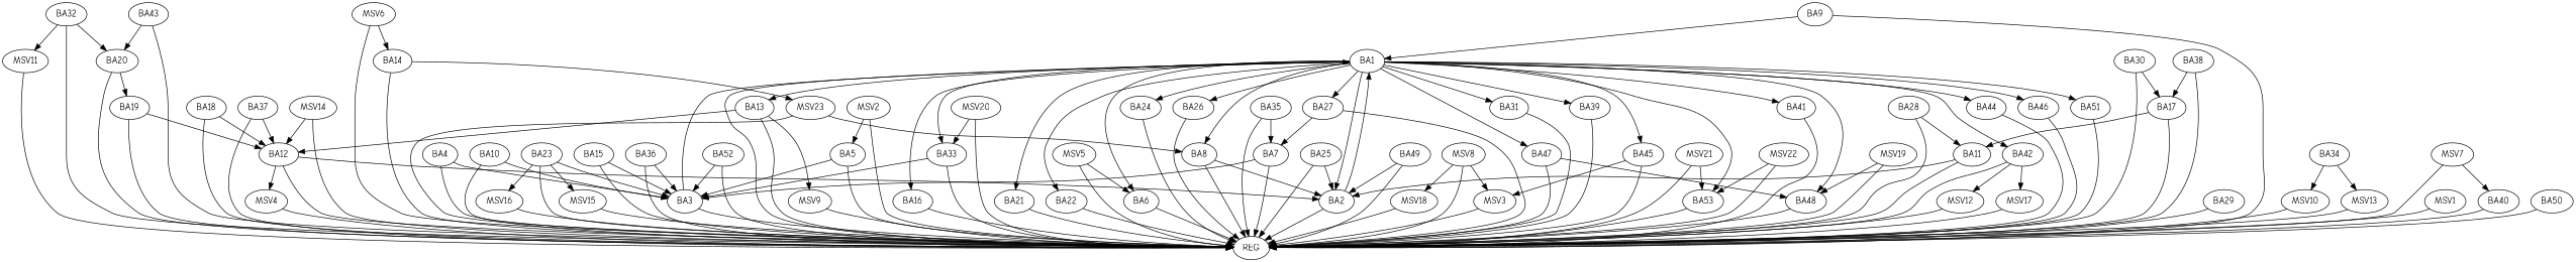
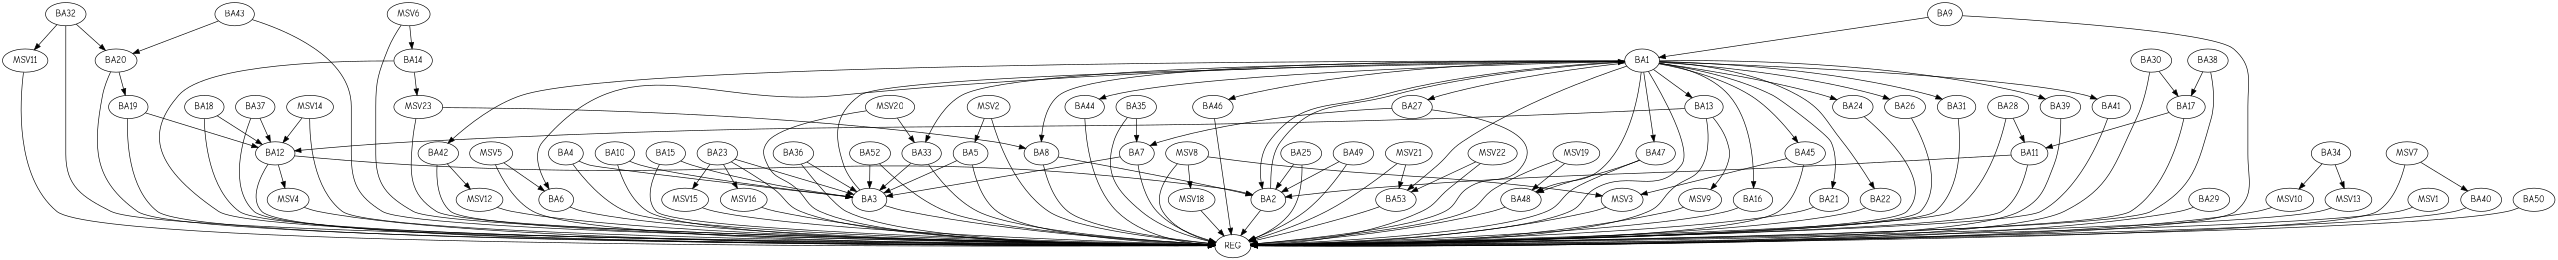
  strict digraph {
    fontname="Comic Neue"
    node [fontname="Comic Neue"]
    edge [fontname="Comic Neue"]
    n1 [label=BA1]
    n2 [label=BA2]
    n3 [label=BA6]
    n4 [label=BA8]
    n5 [label=BA13]
    n6 [label=BA16]
    n7 [label=BA21]
    n8 [label=BA22]
    n9 [label=BA24]
    n10 [label=BA26]
    n11 [label=BA27]
    n12 [label=BA31]
    n13 [label=BA33]
    n14 [label=BA39]
    n15 [label=BA41]
    n16 [label=BA42]
    n17 [label=BA44]
    n18 [label=BA45]
    n19 [label=BA46]
    n20 [label=BA47]
    n21 [label=BA48]
-   n22 [label=BA51]
    n23 [label=BA53]
    n24 [label=REG]
    n25 [label=BA12]
    n26 [label=MSV9]
    n27 [label=BA7]
    n28 [label=BA3]
    n29 [label=MSV12]
-   n30 [label=MSV17]
    n31 [label=MSV3]
    n32 [label=BA4]
    n33 [label=BA5]
    n34 [label=BA9]
    n35 [label=BA10]
    n36 [label=BA11]
    n37 [label=MSV4]
    n38 [label=BA14]
    n39 [label=MSV23]
    n40 [label=BA15]
    n41 [label=BA17]
    n42 [label=BA18]
    n43 [label=BA19]
    n44 [label=BA20]
    n45 [label=BA23]
    n46 [label=MSV15]
    n47 [label=MSV16]
    n48 [label=BA25]
    n49 [label=BA28]
    n50 [label=BA29]
    n51 [label=BA30]
    n52 [label=BA32]
    n53 [label=MSV11]
    n54 [label=BA34]
    n55 [label=MSV10]
    n56 [label=MSV13]
    n57 [label=BA35]
    n58 [label=BA36]
    n59 [label=BA37]
    n60 [label=BA38]
    n61 [label=BA40]
    n62 [label=BA43]
    n63 [label=MSV1]
    n64 [label=BA49]
    n65 [label=BA50]
    n66 [label=BA52]
    n67 [label=MSV2]
    n68 [label=MSV5]
    n69 [label=MSV6]
    n70 [label=MSV7]
    n71 [label=MSV8]
    n72 [label=MSV18]
    n73 [label=MSV14]
    n74 [label=MSV19]
    n75 [label=MSV20]
    n76 [label=MSV21]
    n77 [label=MSV22]
    n1 -> n2
    n1 -> n3
    n1 -> n4
    n1 -> n5
    n1 -> n6
    n1 -> n7
    n1 -> n8
    n1 -> n9
    n1 -> n10
    n1 -> n11
    n1 -> n12
    n1 -> n13
    n1 -> n14
    n1 -> n15
    n1 -> n16
    n1 -> n17
    n1 -> n18
    n1 -> n19
    n1 -> n20
    n1 -> n21
-   n1 -> n22
    n1 -> n23
    n1 -> n24
    n2 -> n1
    n2 -> n24
    n3 -> n24
    n4 -> n2
    n4 -> n24
    n5 -> n24
    n5 -> n25
    n5 -> n26
    n6 -> n24
    n7 -> n24
    n8 -> n24
    n9 -> n24
    n10 -> n24
    n11 -> n24
    n11 -> n27
    n12 -> n24
    n13 -> n24
    n13 -> n28
    n14 -> n24
    n15 -> n24
    n16 -> n24
    n16 -> n29
-   n16 -> n30
    n17 -> n24
    n18 -> n24
    n18 -> n31
    n19 -> n24
    n20 -> n21
    n20 -> n24
    n21 -> n24
-   n22 -> n24
    n23 -> n24
    n25 -> n2
    n25 -> n24
    n25 -> n37
    n26 -> n24
    n27 -> n24
    n27 -> n28
    n28 -> n1
    n28 -> n24
    n29 -> n24
-   n30 -> n24
    n31 -> n24
    n32 -> n24
    n32 -> n28
    n33 -> n24
    n33 -> n28
    n34 -> n1
    n34 -> n24
    n35 -> n24
    n35 -> n28
    n36 -> n2
    n36 -> n24
    n37 -> n24
    n38 -> n24
    n38 -> n39
    n39 -> n4
    n39 -> n24
    n40 -> n24
    n40 -> n28
    n41 -> n24
    n41 -> n36
    n42 -> n24
    n42 -> n25
    n43 -> n24
    n43 -> n25
    n44 -> n24
    n44 -> n43
    n45 -> n24
    n45 -> n28
    n45 -> n46
    n45 -> n47
    n46 -> n24
    n47 -> n24
    n48 -> n2
    n48 -> n24
    n49 -> n24
    n49 -> n36
    n50 -> n24
    n51 -> n24
    n51 -> n41
    n52 -> n24
    n52 -> n44
    n52 -> n53
    n53 -> n24
    n54 -> n55
    n54 -> n56
    n55 -> n24
    n56 -> n24
    n57 -> n24
    n57 -> n27
    n58 -> n24
    n58 -> n28
    n59 -> n24
    n59 -> n25
    n60 -> n24
    n60 -> n41
    n61 -> n24
    n62 -> n24
    n62 -> n44
    n63 -> n24
    n64 -> n2
    n64 -> n24
    n65 -> n24
    n66 -> n24
    n66 -> n28
    n67 -> n24
    n67 -> n33
    n68 -> n3
    n68 -> n24
    n69 -> n24
    n69 -> n38
    n70 -> n24
    n70 -> n61
    n71 -> n24
    n71 -> n31
    n71 -> n72
    n72 -> n24
    n73 -> n24
    n73 -> n25
    n74 -> n21
    n74 -> n24
    n75 -> n13
    n75 -> n24
    n76 -> n23
    n76 -> n24
    n77 -> n23
    n77 -> n24
  }
